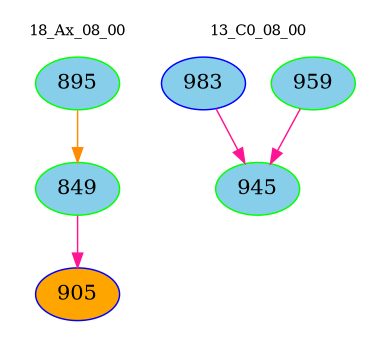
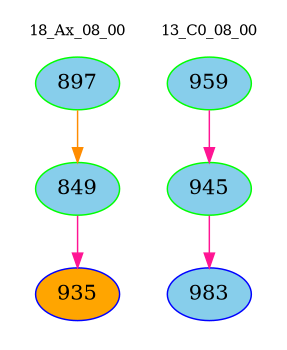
  digraph {
    node [color=green fillcolor=skyblue style=filled]
    edge [color=deeppink]
-   n1 [label=895]
+   n1 [label=897]
    n2 [label=849]
-   n3 [color=blue fillcolor=orange label=905]
+   n3 [color=blue fillcolor=orange label=935]
    n4 [label=959]
    n5 [label=945]
    n6 [color=blue label=983]
    subgraph cluster_1 {
      color=white
      fontsize=10
      label="18_Ax_08_00"
      n1
      n2
      n3
    }
    subgraph cluster_2 {
      color=white
      fontsize=10
      label="13_C0_08_00"
      n4
      n5
      n6
    }
    n1 -> n2 [color=darkorange]
    n2 -> n3
    n4 -> n5
-   n6 -> n5
+   n5 -> n6
  }
